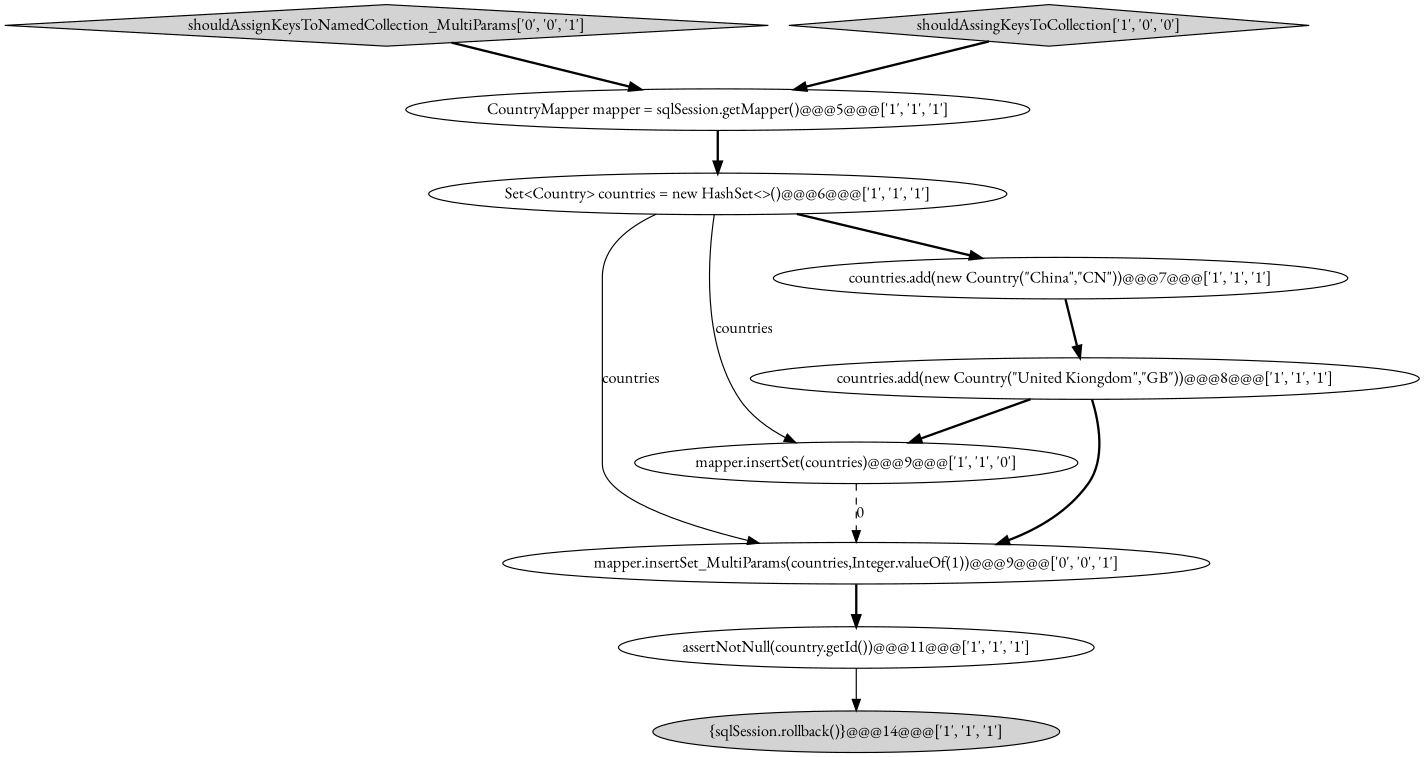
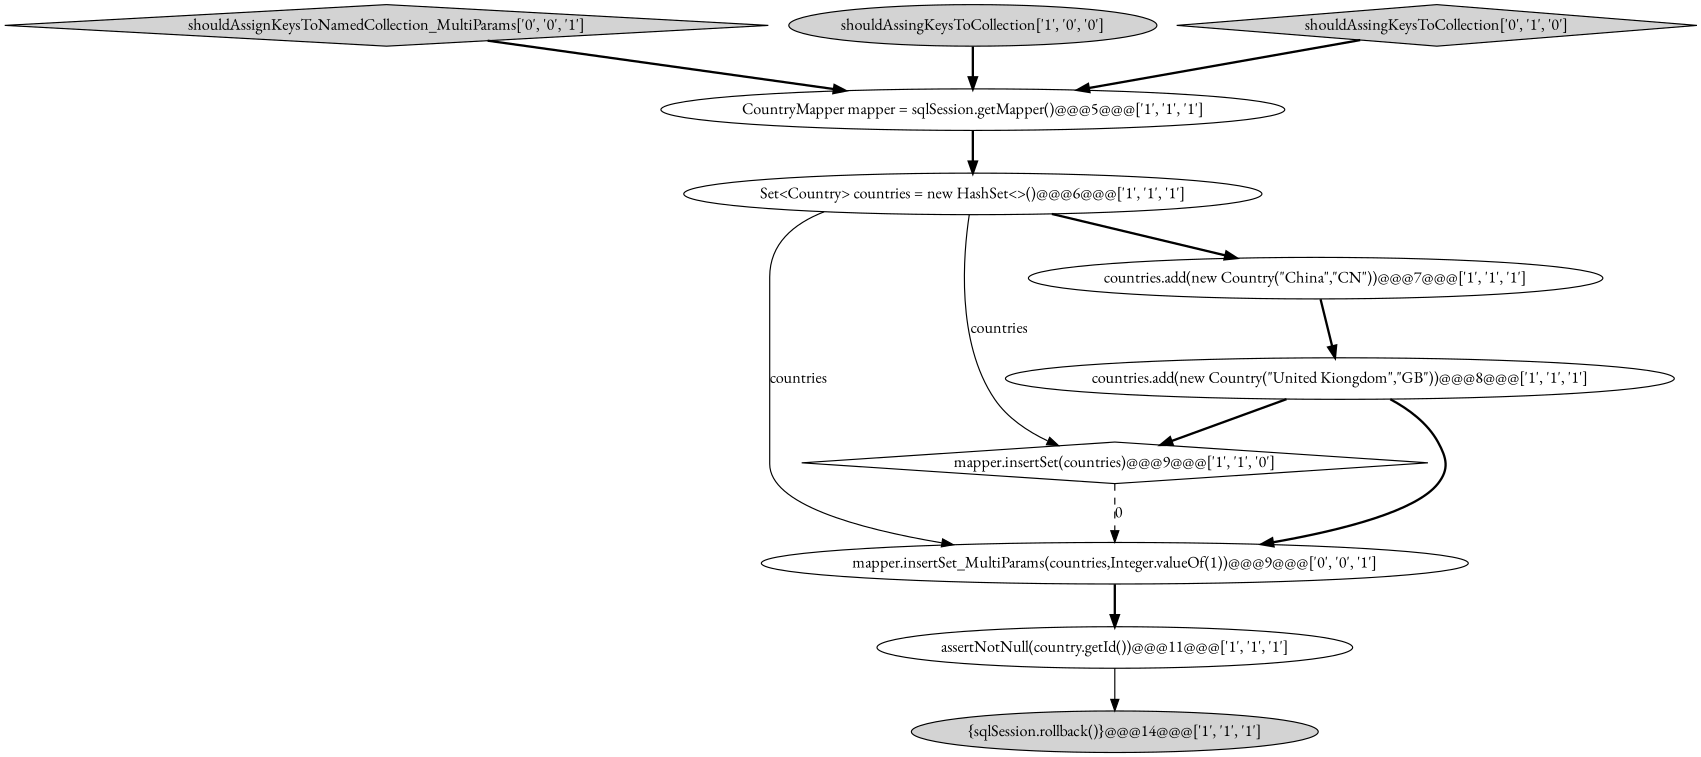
  digraph {
    fontname="EB Garamond"
    node [fillcolor=white fontname="EB Garamond" shape=ellipse style=filled]
    edge [fontname="EB Garamond" style=bold]
    n1 [label="assertNotNull(country.getId())@@@11@@@['1', '1', '1']"]
    n2 [fillcolor=lightgray label="{sqlSession.rollback()}@@@14@@@['1', '1', '1']"]
    n3 [fillcolor=lightgray label="shouldAssignKeysToNamedCollection_MultiParams['0', '0', '1']" shape=diamond]
    n4 [label="CountryMapper mapper = sqlSession.getMapper()@@@5@@@['1', '1', '1']"]
    n5 [label="Set<Country> countries = new HashSet<>()@@@6@@@['1', '1', '1']"]
-   n6 [label="mapper.insertSet(countries)@@@9@@@['1', '1', '0']"]
+   n6 [label="mapper.insertSet(countries)@@@9@@@['1', '1', '0']" shape=diamond]
    n7 [label="mapper.insertSet_MultiParams(countries,Integer.valueOf(1))@@@9@@@['0', '0', '1']"]
    n8 [label="countries.add(new Country(\"China\",\"CN\"))@@@7@@@['1', '1', '1']"]
    n9 [label="countries.add(new Country(\"United Kiongdom\",\"GB\"))@@@8@@@['1', '1', '1']"]
-   n10 [fillcolor=lightgray label="shouldAssingKeysToCollection['1', '0', '0']" shape=diamond]
+   n10 [fillcolor=lightgray label="shouldAssingKeysToCollection['1', '0', '0']"]
+   n11 [fillcolor=lightgray label="shouldAssingKeysToCollection['0', '1', '0']" shape=diamond]
    n1 -> n2 [style=solid]
    n3 -> n4
    n4 -> n5
    n5 -> n6 [label=countries style=solid]
    n5 -> n7 [label=countries style=solid]
    n5 -> n8
    n6 -> n7 [label=0 style=dashed]
    n7 -> n1
    n8 -> n9
    n9 -> n6
    n9 -> n7
    n10 -> n4
+   n11 -> n4
  }
